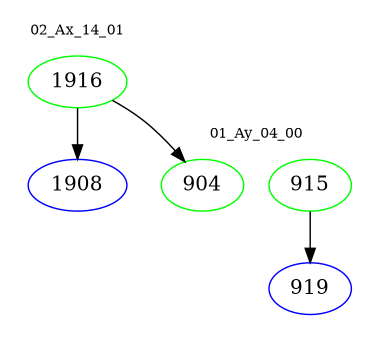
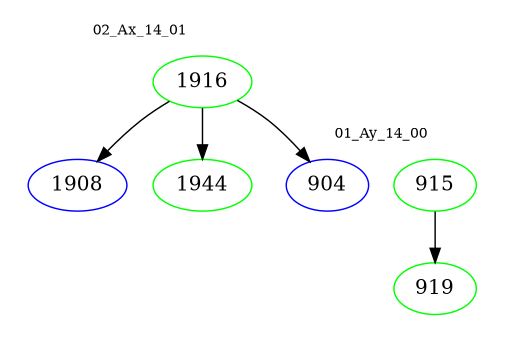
  digraph {
    node [color=green]
    edge [color=black]
    n1 [label=1916]
    n2 [color=blue label=1908]
+   n3 [label=1944]
    n4 [label=915]
-   n5 [label=904]
-   n6 [color=blue label=919]
+   n5 [color=blue label=904]
+   n6 [label=919]
    subgraph cluster_1 {
      color=white
      fontsize=10
      label="02_Ax_14_01"
      n1
      n2
+     n3
    }
    subgraph cluster_2 {
      color=white
      fontsize=10
-     label="01_Ay_04_00"
+     label="01_Ay_14_00"
      n4
      n5
      n6
    }
    n1 -> n2
+   n1 -> n3
    n1 -> n5
    n4 -> n6
  }
